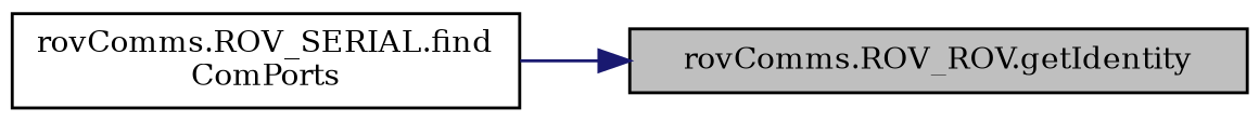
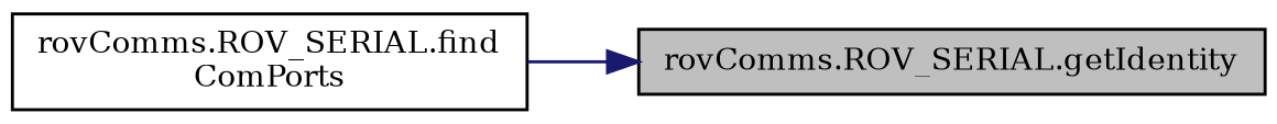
  digraph {
    rankdir=RL
    fontname="DejaVu Serif"
    node [color=black fontname="DejaVu Serif" fontsize=10 shape=record style=filled]
-   n1 [fillcolor=grey75 fontcolor=black height=0.2 label="rovComms.ROV_ROV.getIdentity" width=0.4]
+   n1 [fillcolor=grey75 fontcolor=black height=0.2 label="rovComms.ROV_SERIAL.getIdentity" width=0.4]
    n2 [fillcolor=white height=0.2 label="rovComms.ROV_SERIAL.find\lComPorts" width=0.4]
    n1 -> n2 [color=midnightblue dir=back fontname="DejaVu Serif" fontsize=10 labelfontname=Helvetica labelfontsize=10 style=solid]
  }
